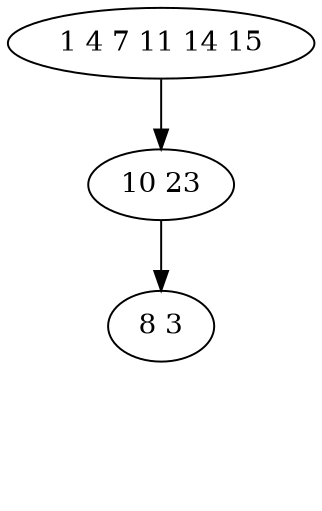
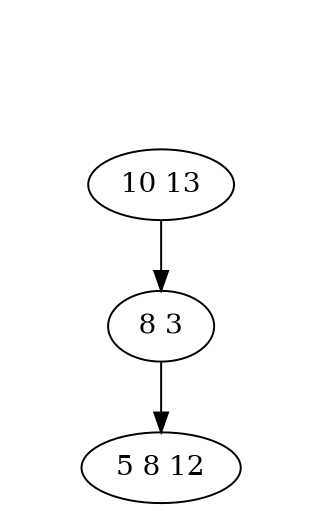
  digraph {
-   n1 [label="1 4 7 11 14 15"]
-   n2 [label="10 23"]
+   n2 [label="10 13"]
    n3 [label="8 3"]
-   n1 -> n2
+   n4 [label="5 8 12"]
    n2 -> n3
+   n3 -> n4
  }
